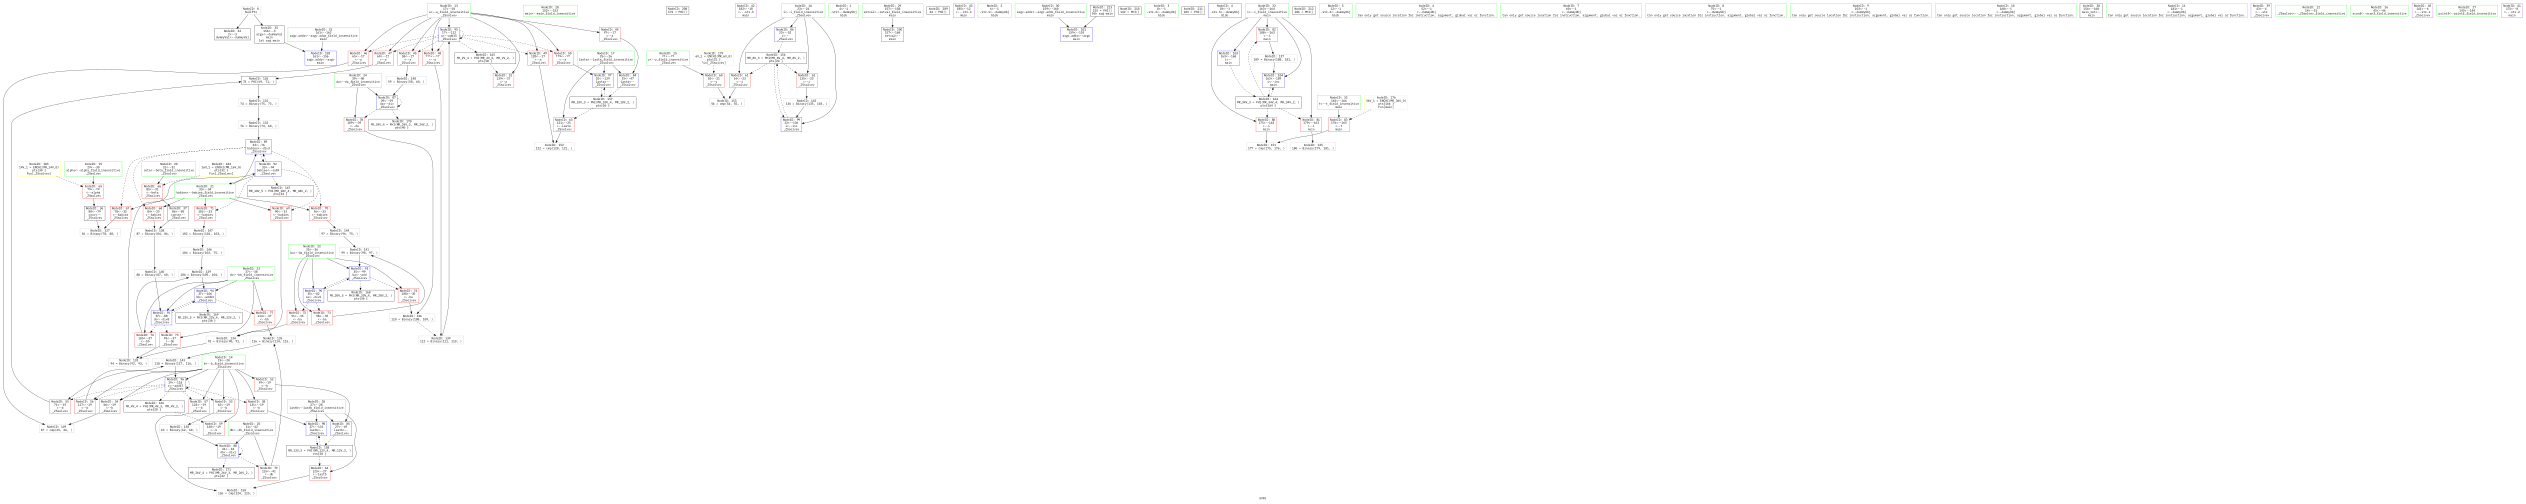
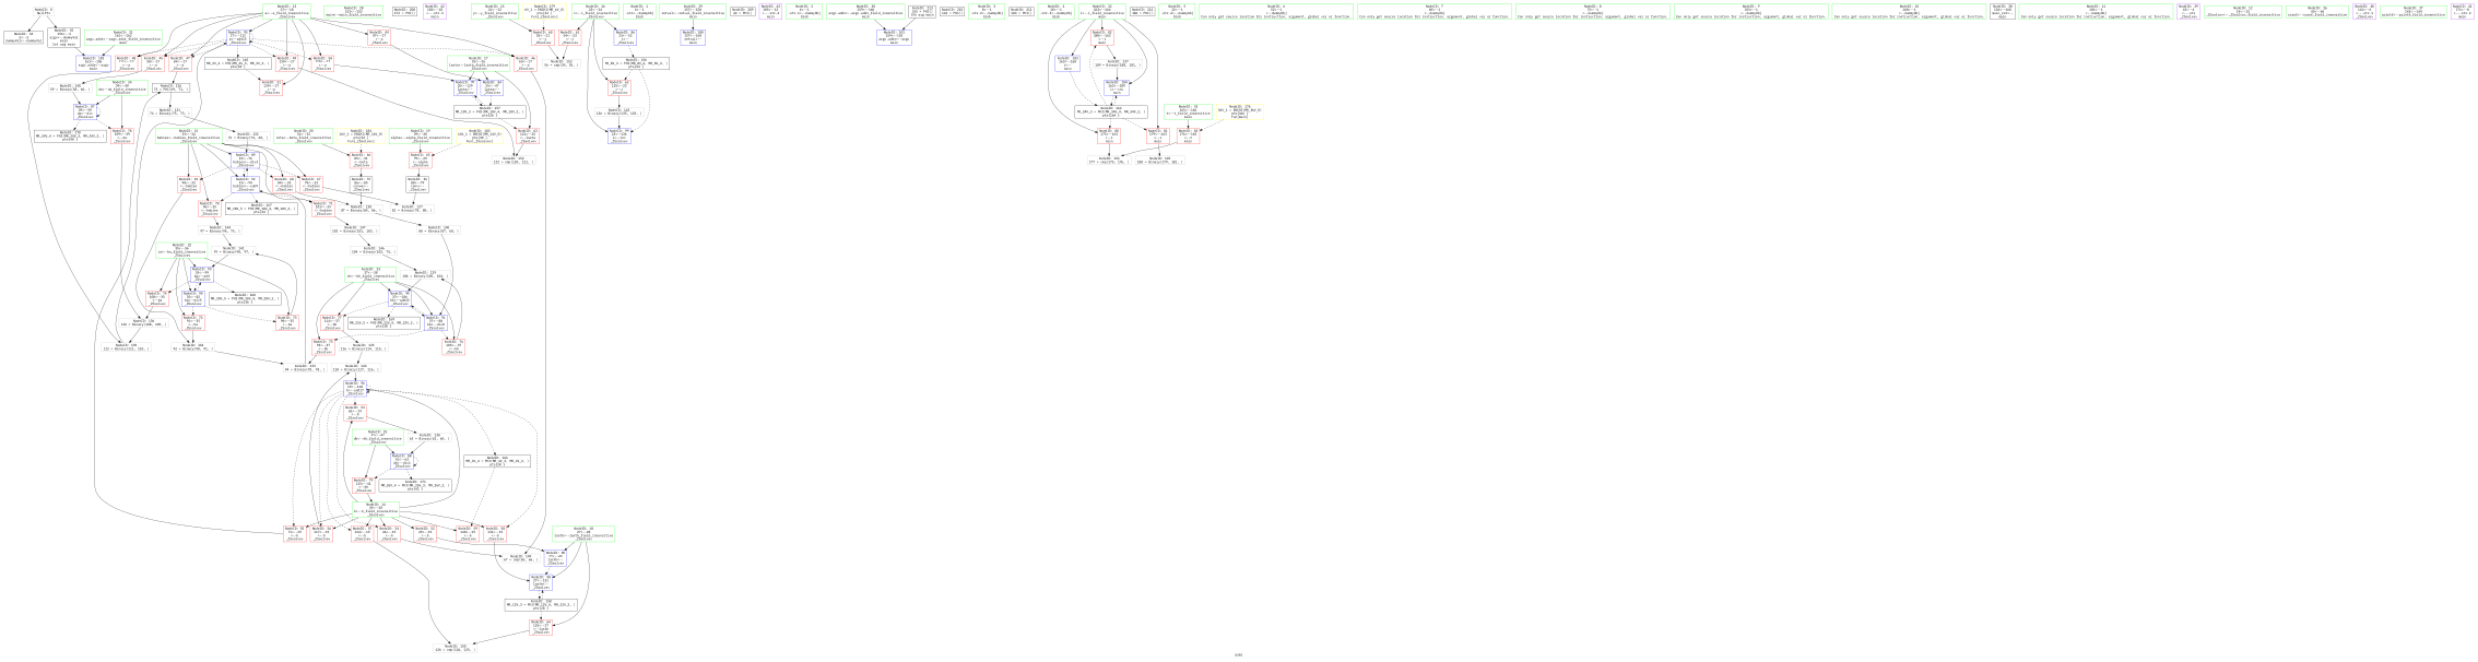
  digraph {
    fontname="IBM Plex Mono"
    label=SVFG
    node [color=red fontname="IBM Plex Mono" shape=record]
    edge [fontname="IBM Plex Mono" style=solid]
    n1 [color=grey label="{NodeID: 0\nNullPtr}"]
    n2 [color=black label="{NodeID: 34\n2\<--3\ndummyVal\<--dummyVal\n}"]
    n3 [color=black label="{NodeID: 35\n156\<--3\nargv\<--dummyVal\nmain\n1st arg main }"]
    n4 [color=blue label="{NodeID: 102\n161\<--156\nargv.addr\<--argv\nmain\n}"]
    n5 [color=blue label="{NodeID: 97\n25\<--129\nlasta\<--\n_Z5solvev\n}"]
    n6 [color=black label="{NodeID: 157\nMR_10V_3 = PHI(MR_10V_4, MR_10V_2, )\npts\{26 \}\n}"]
    n7 [label="{NodeID: 63\n121\<--25\n\<--lasta\n_Z5solvev\n}"]
    n8 [color=grey label="{NodeID: 152\n122 = cmp(120, 121, )\n}"]
    n9 [color=green label="{NodeID: 14\n19\<--20\nb\<--b_field_insensitive\n_Z5solvev\n}"]
    n10 [label="{NodeID: 52\n49\<--19\n\<--b\n_Z5solvev\n}"]
    n11 [label="{NodeID: 53\n62\<--19\n\<--b\n_Z5solvev\n}"]
    n12 [label="{NodeID: 54\n66\<--19\n\<--b\n_Z5solvev\n}"]
    n13 [label="{NodeID: 55\n71\<--19\n\<--b\n_Z5solvev\n}"]
    n14 [label="{NodeID: 56\n117\<--19\n\<--b\n_Z5solvev\n}"]
    n15 [label="{NodeID: 57\n124\<--19\n\<--b\n_Z5solvev\n}"]
    n16 [label="{NodeID: 58\n131\<--19\n\<--b\n_Z5solvev\n}"]
    n17 [label="{NodeID: 59\n140\<--19\n\<--b\n_Z5solvev\n}"]
    n18 [color=blue label="{NodeID: 96\n19\<--118\nb\<--add17\n_Z5solvev\n}"]
    n19 [color=blue label="{NodeID: 85\n27\<--49\nlastb\<--\n_Z5solvev\n}"]
    n20 [color=grey label="{NodeID: 130\n63 = Binary(62, 60, )\n}"]
    n21 [color=grey label="{NodeID: 149\n67 = cmp(65, 66, )\n}"]
    n22 [color=black label="{NodeID: 126\n73 = PHI(69, 71, )\n}"]
    n23 [color=grey label="{NodeID: 143\n118 = Binary(117, 116, )\n}"]
    n24 [color=grey label="{NodeID: 150\n126 = cmp(124, 125, )\n}"]
    n25 [color=blue label="{NodeID: 98\n27\<--131\nlastb\<--\n_Z5solvev\n}"]
    n26 [color=black label="{NodeID: 166\nMR_4V_4 = PHI(MR_4V_3, MR_4V_2, )\npts\{20 \}\n}"]
    n27 [color=black label="{NodeID: 158\nMR_12V_3 = PHI(MR_12V_4, MR_12V_2, )\npts\{28 \}\n}"]
    n28 [color=blue label="{NodeID: 88\n41\<--63\ndb\<--div1\n_Z5solvev\n}"]
    n29 [color=grey label="{NodeID: 131\n74 = Binary(75, 73, )\n}"]
    n30 [color=green label="{NodeID: 28\n152\<--153\nmain\<--main_field_insensitive\n}"]
    n31 [color=black label="{NodeID: 208\n172 = PHI()\n}"]
    n32 [color=purple label="{NodeID: 42\n182\<--10\n\<--.str.3\nmain\n}"]
    n33 [color=grey label="{NodeID: 139\n112 = Binary(111, 110, )\n}"]
    n34 [color=blue label="{NodeID: 95\n17\<--112\na\<--add15\n_Z5solvev\n}"]
    n35 [label="{NodeID: 45\n58\<--17\n\<--a\n_Z5solvev\n}"]
    n36 [label="{NodeID: 46\n65\<--17\n\<--a\n_Z5solvev\n}"]
    n37 [label="{NodeID: 47\n69\<--17\n\<--a\n_Z5solvev\n}"]
    n38 [label="{NodeID: 48\n111\<--17\n\<--a\n_Z5solvev\n}"]
    n39 [label="{NodeID: 49\n120\<--17\n\<--a\n_Z5solvev\n}"]
    n40 [label="{NodeID: 50\n129\<--17\n\<--a\n_Z5solvev\n}"]
    n41 [color=black label="{NodeID: 165\nMR_2V_4 = PHI(MR_2V_3, MR_2V_2, )\npts\{18 \}\n}"]
    n42 [color=grey label="{NodeID: 148\n59 = Binary(58, 60, )\n}"]
    n43 [label="{NodeID: 51\n139\<--17\n\<--a\n_Z5solvev\n}"]
    n44 [color=grey label="{NodeID: 153\n56 = cmp(54, 55, )\n}"]
    n45 [label="{NodeID: 70\n96\<--33\n\<--babies\n_Z5solvev\n}"]
    n46 [color=grey label="{NodeID: 144\n97 = Binary(96, 75, )\n}"]
    n47 [color=grey label="{NodeID: 141\n99 = Binary(98, 97, )\n}"]
    n48 [color=blue label="{NodeID: 93\n35\<--99\nba\<--add\n_Z5solvev\n}"]
    n49 [color=black label="{NodeID: 167\nMR_18V_5 = PHI(MR_18V_4, MR_18V_2, )\npts\{34 \}\n}"]
    n50 [color=blue label="{NodeID: 84\n25\<--47\nlasta\<--\n_Z5solvev\n}"]
    n51 [color=green label="{NodeID: 1\n4\<--1\n.str\<--dummyObj\nGlob }"]
    n52 [label="{NodeID: 64\n125\<--27\n\<--lastb\n_Z5solvev\n}"]
    n53 [color=green label="{NodeID: 15\n21\<--22\ny\<--y_field_insensitive\n_Z5solvev\n}"]
    n54 [label="{NodeID: 60\n55\<--21\n\<--y\n_Z5solvev\n}"]
    n55 [color=green label="{NodeID: 29\n157\<--158\nretval\<--retval_field_insensitive\nmain\n}"]
    n56 [color=blue label="{NodeID: 100\n157\<--168\nretval\<--\nmain\n}"]
    n57 [color=black label="{NodeID: 209\n44 = PHI()\n}"]
    n58 [color=grey label="{NodeID: 132\n76 = Binary(74, 60, )\n}"]
    n59 [color=blue label="{NodeID: 89\n33\<--76\nbabies\<--div3\n_Z5solvev\n}"]
    n60 [color=purple label="{NodeID: 43\n185\<--12\n\<--.str.4\nmain\n}"]
    n61 [color=grey label="{NodeID: 140\n88 = Binary(87, 60, )\n}"]
    n62 [color=blue label="{NodeID: 91\n37\<--88\nbb\<--div8\n_Z5solvev\n}"]
    n63 [color=blue label="{NodeID: 94\n37\<--106\nbb\<--add13\n_Z5solvev\n}"]
    n64 [label="{NodeID: 75\n93\<--37\n\<--bb\n_Z5solvev\n}"]
    n65 [label="{NodeID: 76\n105\<--37\n\<--bb\n_Z5solvev\n}"]
    n66 [color=black label="{NodeID: 169\nMR_22V_5 = PHI(MR_22V_4, MR_22V_2, )\npts\{38 \}\n}"]
    n67 [label="{NodeID: 77\n114\<--37\n\<--bb\n_Z5solvev\n}"]
    n68 [color=grey label="{NodeID: 133\n94 = Binary(92, 93, )\n}"]
    n69 [color=grey label="{NodeID: 129\n106 = Binary(105, 104, )\n}"]
    n70 [label="{NodeID: 71\n101\<--33\n\<--babies\n_Z5solvev\n}"]
    n71 [color=grey label="{NodeID: 147\n102 = Binary(101, 103, )\n}"]
    n72 [color=grey label="{NodeID: 146\n104 = Binary(102, 75, )\n}"]
    n73 [color=black label="{NodeID: 168\nMR_20V_5 = PHI(MR_20V_4, MR_20V_2, )\npts\{36 \}\n}"]
    n74 [color=green label="{NodeID: 2\n6\<--1\n.str.1\<--dummyObj\nGlob }"]
    n75 [color=blue label="{NodeID: 99\n23\<--136\ni\<--inc\n_Z5solvev\n}"]
    n76 [color=black label="{NodeID: 156\nMR_8V_3 = PHI(MR_8V_4, MR_8V_2, )\npts\{24 \}\n}"]
    n77 [label="{NodeID: 61\n54\<--23\n\<--i\n_Z5solvev\n}"]
    n78 [label="{NodeID: 62\n135\<--23\n\<--i\n_Z5solvev\n}"]
    n79 [color=grey label="{NodeID: 142\n136 = Binary(135, 103, )\n}"]
    n80 [color=green label="{NodeID: 16\n23\<--24\ni\<--i_field_insensitive\n_Z5solvev\n}"]
    n81 [color=blue label="{NodeID: 86\n23\<--52\ni\<--\n_Z5solvev\n}"]
    n82 [color=green label="{NodeID: 30\n159\<--160\nargc.addr\<--argc.addr_field_insensitive\nmain\n}"]
    n83 [color=blue label="{NodeID: 101\n159\<--155\nargc.addr\<--argc\nmain\n}"]
    n84 [color=black label="{NodeID: 210\n142 = PHI()\n}"]
    n85 [color=grey label="{NodeID: 127\n81 = Binary(78, 80, )\n}"]
    n86 [color=blue label="{NodeID: 90\n35\<--82\nba\<--div5\n_Z5solvev\n}"]
    n87 [label="{NodeID: 72\n91\<--35\n\<--ba\n_Z5solvev\n}"]
    n88 [label="{NodeID: 73\n98\<--35\n\<--ba\n_Z5solvev\n}"]
    n89 [label="{NodeID: 44\n47\<--17\n\<--a\n_Z5solvev\n}"]
    n90 [label="{NodeID: 74\n108\<--35\n\<--ba\n_Z5solvev\n}"]
    n91 [color=grey label="{NodeID: 136\n110 = Binary(108, 109, )\n}"]
    n92 [color=grey label="{NodeID: 134\n92 = Binary(90, 91, )\n}"]
    n93 [color=blue label="{NodeID: 92\n33\<--94\nbabies\<--sub9\n_Z5solvev\n}"]
    n94 [color=green label="{NodeID: 3\n8\<--1\n.str.2\<--dummyObj\nGlob }"]
    n95 [color=yellow label="{NodeID: 183\n14V_1 = ENCHI(MR_14V_0)\npts\{30 \}\nFun[_Z5solvev]}" style=double]
    n96 [label="{NodeID: 65\n79\<--29\n\<--alpha\n_Z5solvev\n}"]
    n97 [color=black label="{NodeID: 36\n80\<--79\nconv\<--\n_Z5solvev\n}"]
    n98 [color=green label="{NodeID: 17\n25\<--26\nlasta\<--lasta_field_insensitive\n_Z5solvev\n}"]
    n99 [color=green label="{NodeID: 31\n161\<--162\nargv.addr\<--argv.addr_field_insensitive\nmain\n}"]
    n100 [color=black label="{NodeID: 211\n183 = PHI()\n}"]
    n101 [color=blue label="{NodeID: 87\n39\<--59\nda\<--div\n_Z5solvev\n}"]
    n102 [color=black label="{NodeID: 170\nMR_24V_4 = PHI(MR_24V_3, MR_24V_2, )\npts\{40 \}\n}"]
    n103 [label="{NodeID: 78\n109\<--39\n\<--da\n_Z5solvev\n}"]
-   n104 [color=blue label="{NodeID: 4\n10\<--1\n.str.3\<--dummyObj\nGlob }"]
+   n104 [color=green label="{NodeID: 4\n10\<--1\n.str.3\<--dummyObj\nGlob }"]
    n105 [color=yellow label="{NodeID: 184\n16V_1 = ENCHI(MR_16V_0)\npts\{32 \}\nFun[_Z5solvev]}" style=double]
    n106 [label="{NodeID: 66\n85\<--31\n\<--beta\n_Z5solvev\n}"]
    n107 [color=black label="{NodeID: 37\n86\<--85\nconv6\<--\n_Z5solvev\n}"]
    n108 [color=grey label="{NodeID: 138\n87 = Binary(84, 86, )\n}"]
    n109 [color=green label="{NodeID: 18\n27\<--28\nlastb\<--lastb_field_insensitive\n_Z5solvev\n}"]
    n110 [color=green label="{NodeID: 32\n163\<--164\ni\<--i_field_insensitive\nmain\n}"]
    n111 [label="{NodeID: 80\n175\<--163\n\<--i\nmain\n}"]
    n112 [label="{NodeID: 81\n179\<--163\n\<--i\nmain\n}"]
    n113 [label="{NodeID: 82\n188\<--163\n\<--i\nmain\n}"]
    n114 [color=blue label="{NodeID: 103\n163\<--168\ni\<--\nmain\n}"]
    n115 [color=blue label="{NodeID: 104\n163\<--189\ni\<--inc\nmain\n}"]
    n116 [color=grey label="{NodeID: 151\n177 = cmp(175, 176, )\n}"]
    n117 [color=grey label="{NodeID: 145\n180 = Binary(179, 181, )\n}"]
    n118 [color=grey label="{NodeID: 137\n189 = Binary(188, 181, )\n}"]
    n119 [color=black label="{NodeID: 164\nMR_34V_3 = PHI(MR_34V_4, MR_34V_2, )\npts\{164 \}\n}"]
    n120 [color=black label="{NodeID: 212\n186 = PHI()\n}"]
    n121 [color=grey label="{NodeID: 135\n116 = Binary(114, 115, )\n}"]
    n122 [color=black label="{NodeID: 171\nMR_26V_4 = PHI(MR_26V_3, MR_26V_2, )\npts\{42 \}\n}"]
    n123 [label="{NodeID: 79\n115\<--41\n\<--db\n_Z5solvev\n}"]
    n124 [color=green label="{NodeID: 5\n12\<--1\n.str.4\<--dummyObj\nGlob }"]
    n125 [color=green label="{NodeID: 19\n29\<--30\nalpha\<--alpha_field_insensitive\n_Z5solvev\n}"]
    n126 [color=green label="{NodeID: 33\n165\<--166\nt\<--t_field_insensitive\nmain\n}"]
    n127 [label="{NodeID: 83\n176\<--165\n\<--t\nmain\n}"]
    n128 [color=black label="{NodeID: 213\n155 = PHI()\n0th arg main }"]
    n129 [label="{NodeID: 67\n78\<--33\n\<--babies\n_Z5solvev\n}"]
    n130 [label="{NodeID: 68\n84\<--33\n\<--babies\n_Z5solvev\n}"]
    n131 [label="{NodeID: 69\n90\<--33\n\<--babies\n_Z5solvev\n}"]
    n132 [color=green label="{NodeID: 6\n52\<--1\n\<--dummyObj\nCan only get source location for instruction, argument, global var or function.}"]
    n133 [color=green label="{NodeID: 20\n31\<--32\nbeta\<--beta_field_insensitive\n_Z5solvev\n}"]
    n134 [color=green label="{NodeID: 7\n60\<--1\n\<--dummyObj\nCan only get source location for instruction, argument, global var or function.}"]
    n135 [color=green label="{NodeID: 21\n33\<--34\nbabies\<--babies_field_insensitive\n_Z5solvev\n}"]
    n136 [color=green label="{NodeID: 8\n75\<--1\n\<--dummyObj\nCan only get source location for instruction, argument, global var or function.}"]
    n137 [color=green label="{NodeID: 22\n35\<--36\nba\<--ba_field_insensitive\n_Z5solvev\n}"]
    n138 [color=green label="{NodeID: 9\n103\<--1\n\<--dummyObj\nCan only get source location for instruction, argument, global var or function.}"]
    n139 [color=green label="{NodeID: 23\n37\<--38\nbb\<--bb_field_insensitive\n_Z5solvev\n}"]
    n140 [color=yellow label="{NodeID: 176\n36V_1 = ENCHI(MR_36V_0)\npts\{166 \}\nFun[main]}" style=double]
    n141 [color=green label="{NodeID: 10\n168\<--1\n\<--dummyObj\nCan only get source location for instruction, argument, global var or function.}"]
    n142 [color=green label="{NodeID: 24\n39\<--40\nda\<--da_field_insensitive\n_Z5solvev\n}"]
    n143 [color=black label="{NodeID: 38\n154\<--168\nmain_ret\<--\nmain\n}"]
    n144 [color=green label="{NodeID: 11\n181\<--1\n\<--dummyObj\nCan only get source location for instruction, argument, global var or function.}"]
    n145 [color=green label="{NodeID: 25\n41\<--42\ndb\<--db_field_insensitive\n_Z5solvev\n}"]
    n146 [color=purple label="{NodeID: 39\n43\<--4\n\<--.str\n_Z5solvev\n}"]
    n147 [color=green label="{NodeID: 12\n14\<--15\n_Z5solvev\<--_Z5solvev_field_insensitive\n}"]
    n148 [color=green label="{NodeID: 26\n45\<--46\nscanf\<--scanf_field_insensitive\n}"]
    n149 [color=purple label="{NodeID: 40\n141\<--6\n\<--.str.1\n_Z5solvev\n}"]
    n150 [color=yellow label="{NodeID: 179\n6V_1 = ENCHI(MR_6V_0)\npts\{22 \}\nFun[_Z5solvev]}" style=double]
    n151 [color=green label="{NodeID: 13\n17\<--18\na\<--a_field_insensitive\n_Z5solvev\n}"]
    n152 [color=green label="{NodeID: 27\n143\<--144\nprintf\<--printf_field_insensitive\n}"]
    n153 [color=purple label="{NodeID: 41\n171\<--8\n\<--.str.2\nmain\n}"]
    n1 -> n2
    n1 -> n3
    n3 -> n4
    n5 -> n6 [style=dashed]
    n6 -> n5 [style=dashed]
    n6 -> n7 [style=dashed]
    n7 -> n8
    n9 -> n10
    n9 -> n11
    n9 -> n12
    n9 -> n13
    n9 -> n14
    n9 -> n15
    n9 -> n16
    n9 -> n17
    n9 -> n18
    n10 -> n19
    n11 -> n20
    n12 -> n21
    n13 -> n22
    n14 -> n23
    n15 -> n24
    n16 -> n25
    n18 -> n11 [style=dashed]
    n18 -> n12 [style=dashed]
    n18 -> n13 [style=dashed]
    n18 -> n14 [style=dashed]
    n18 -> n15 [style=dashed]
    n18 -> n16 [style=dashed]
    n18 -> n18 [style=dashed]
    n18 -> n26 [style=dashed]
-   n19 -> n27 [style=dashed]
+   n19 -> n25 [style=dashed]
    n20 -> n28
    n22 -> n29
    n23 -> n18
    n25 -> n27 [style=dashed]
    n26 -> n17 [style=dashed]
    n27 -> n25 [style=dashed]
    n27 -> n52 [style=dashed]
    n28 -> n28 [style=dashed]
    n28 -> n122 [style=dashed]
    n28 -> n123 [style=dashed]
    n29 -> n58
    n33 -> n34
    n34 -> n34 [style=dashed]
    n34 -> n35 [style=dashed]
    n34 -> n36 [style=dashed]
    n34 -> n37 [style=dashed]
    n34 -> n38 [style=dashed]
    n34 -> n39 [style=dashed]
    n34 -> n40 [style=dashed]
    n34 -> n41 [style=dashed]
    n35 -> n42
    n36 -> n21
    n37 -> n22
    n38 -> n33
    n39 -> n8
    n40 -> n5
    n41 -> n43 [style=dashed]
    n42 -> n101
    n45 -> n46
    n46 -> n47
    n47 -> n48
    n48 -> n73 [style=dashed]
    n48 -> n86 [style=dashed]
    n48 -> n90 [style=dashed]
    n50 -> n6 [style=dashed]
    n52 -> n24
    n53 -> n54
    n54 -> n44
    n55 -> n56
    n58 -> n59
    n59 -> n93 [style=dashed]
    n59 -> n129 [style=dashed]
    n59 -> n130 [style=dashed]
    n59 -> n131 [style=dashed]
    n61 -> n62
    n62 -> n63 [style=dashed]
    n62 -> n64 [style=dashed]
    n62 -> n65 [style=dashed]
    n63 -> n62 [style=dashed]
    n63 -> n66 [style=dashed]
    n63 -> n67 [style=dashed]
    n64 -> n68
    n65 -> n69
    n67 -> n121
    n68 -> n93
    n69 -> n63
    n70 -> n71
    n71 -> n72
    n72 -> n69
-   n75 -> n76 [style=dashed]
    n76 -> n75 [style=dashed]
-   n76 -> n77 [style=dashed]
    n76 -> n78 [style=dashed]
    n77 -> n44
    n78 -> n79
    n79 -> n75
    n80 -> n75
    n80 -> n77
    n80 -> n78
    n80 -> n81
    n81 -> n76 [style=dashed]
    n82 -> n83
    n86 -> n48 [style=dashed]
    n86 -> n87 [style=dashed]
    n86 -> n88 [style=dashed]
    n87 -> n92
    n88 -> n47
    n89 -> n50
    n90 -> n91
-   n91 -> n33 [style=dashed]
+   n91 -> n33
    n92 -> n68
    n93 -> n45 [style=dashed]
    n93 -> n49 [style=dashed]
    n93 -> n59 [style=dashed]
    n93 -> n70 [style=dashed]
    n95 -> n96 [style=dashed]
    n96 -> n97
    n97 -> n85
    n98 -> n5
    n98 -> n7
    n98 -> n50
    n99 -> n4
    n101 -> n101 [style=dashed]
    n101 -> n102 [style=dashed]
    n101 -> n103 [style=dashed]
    n103 -> n91
    n105 -> n106 [style=dashed]
    n106 -> n107
    n107 -> n108
    n108 -> n61
    n109 -> n19
    n109 -> n25
    n109 -> n52
    n110 -> n111
    n110 -> n112
    n110 -> n113
    n110 -> n114
    n110 -> n115
    n111 -> n116
    n112 -> n117
    n113 -> n118
    n114 -> n119 [style=dashed]
    n115 -> n119 [style=dashed]
    n118 -> n115
    n119 -> n111 [style=dashed]
    n119 -> n112 [style=dashed]
    n119 -> n113 [style=dashed]
    n119 -> n115 [style=dashed]
    n121 -> n23
-   n123 -> n121
+   n123 -> n9
    n125 -> n96
    n126 -> n127
    n127 -> n116
    n128 -> n83
    n129 -> n85
    n130 -> n108
    n131 -> n92
    n133 -> n106
    n135 -> n45
    n135 -> n59
    n135 -> n70
-   n93 -> n135
+   n135 -> n93
    n135 -> n129
    n135 -> n130
    n135 -> n131
    n137 -> n48
    n137 -> n86
    n137 -> n87
    n137 -> n88
    n137 -> n90
    n139 -> n62
    n139 -> n63
    n139 -> n64
    n139 -> n65
    n139 -> n67
    n140 -> n127 [style=dashed]
    n142 -> n101
    n142 -> n103
    n145 -> n28
    n145 -> n123
    n150 -> n54 [style=dashed]
    n151 -> n34
    n151 -> n35
    n151 -> n36
    n151 -> n37
    n151 -> n38
    n151 -> n39
    n151 -> n40
    n151 -> n43
    n151 -> n89
  }
